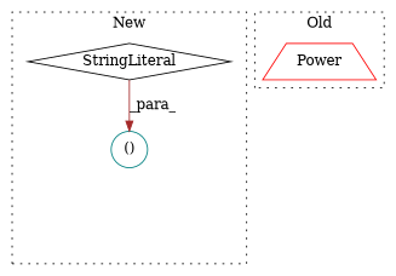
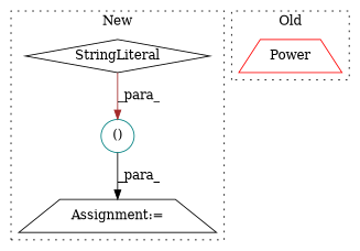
  digraph {
    node [s=3688 shape=trapezium color=black]
    n1 [a=106 l=28 label="()" shape=circle color=teal]
    n2 [a=45 l=7 label=StringLiteral shape=diamond]
+   n3 [a=7 l=1 label="Assignment:=" s=3655]
    n4 [a=32 l="6,1" label=Power s="3638,3652" color=red]
    subgraph cluster_1 {
      label=New
      style=dotted
      n1
      n2
+     n3
    }
    subgraph cluster_2 {
      label=Old
      style=dotted
      n4
    }
+   n1 -> n3 [label=_para_ color=black]
    n2 -> n1 [label=_para_ color=brown]
  }
